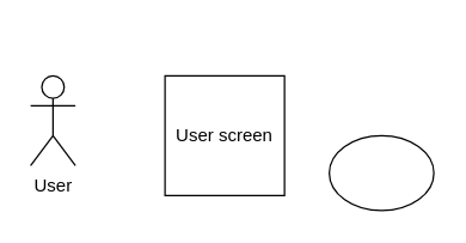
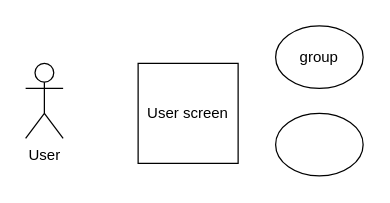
  <mxCell id="0" />
  <mxCell id="1" parent="0" />
  <mxCell id="2" value="User" style="shape=umlActor;verticalLabelPosition=bottom;verticalAlign=top;html=1;outlineConnect=0;" vertex="1" parent="1"><mxGeometry x="20" y="50" width="30" height="60" as="geometry" /></mxCell>
  <mxCell id="3" value="User screen" style="whiteSpace=wrap;html=1;aspect=fixed;" vertex="1" parent="1"><mxGeometry x="110" y="50" width="80" height="80" as="geometry" /></mxCell>
+ <mxCell id="4" value="group" style="ellipse;whiteSpace=wrap;html=1;" vertex="1" parent="1"><mxGeometry x="220" y="20" width="70" height="50" as="geometry" /></mxCell>
  <mxCell id="5" value="" style="ellipse;whiteSpace=wrap;html=1;" vertex="1" parent="1"><mxGeometry x="220" y="90" width="70" height="50" as="geometry" /></mxCell>
